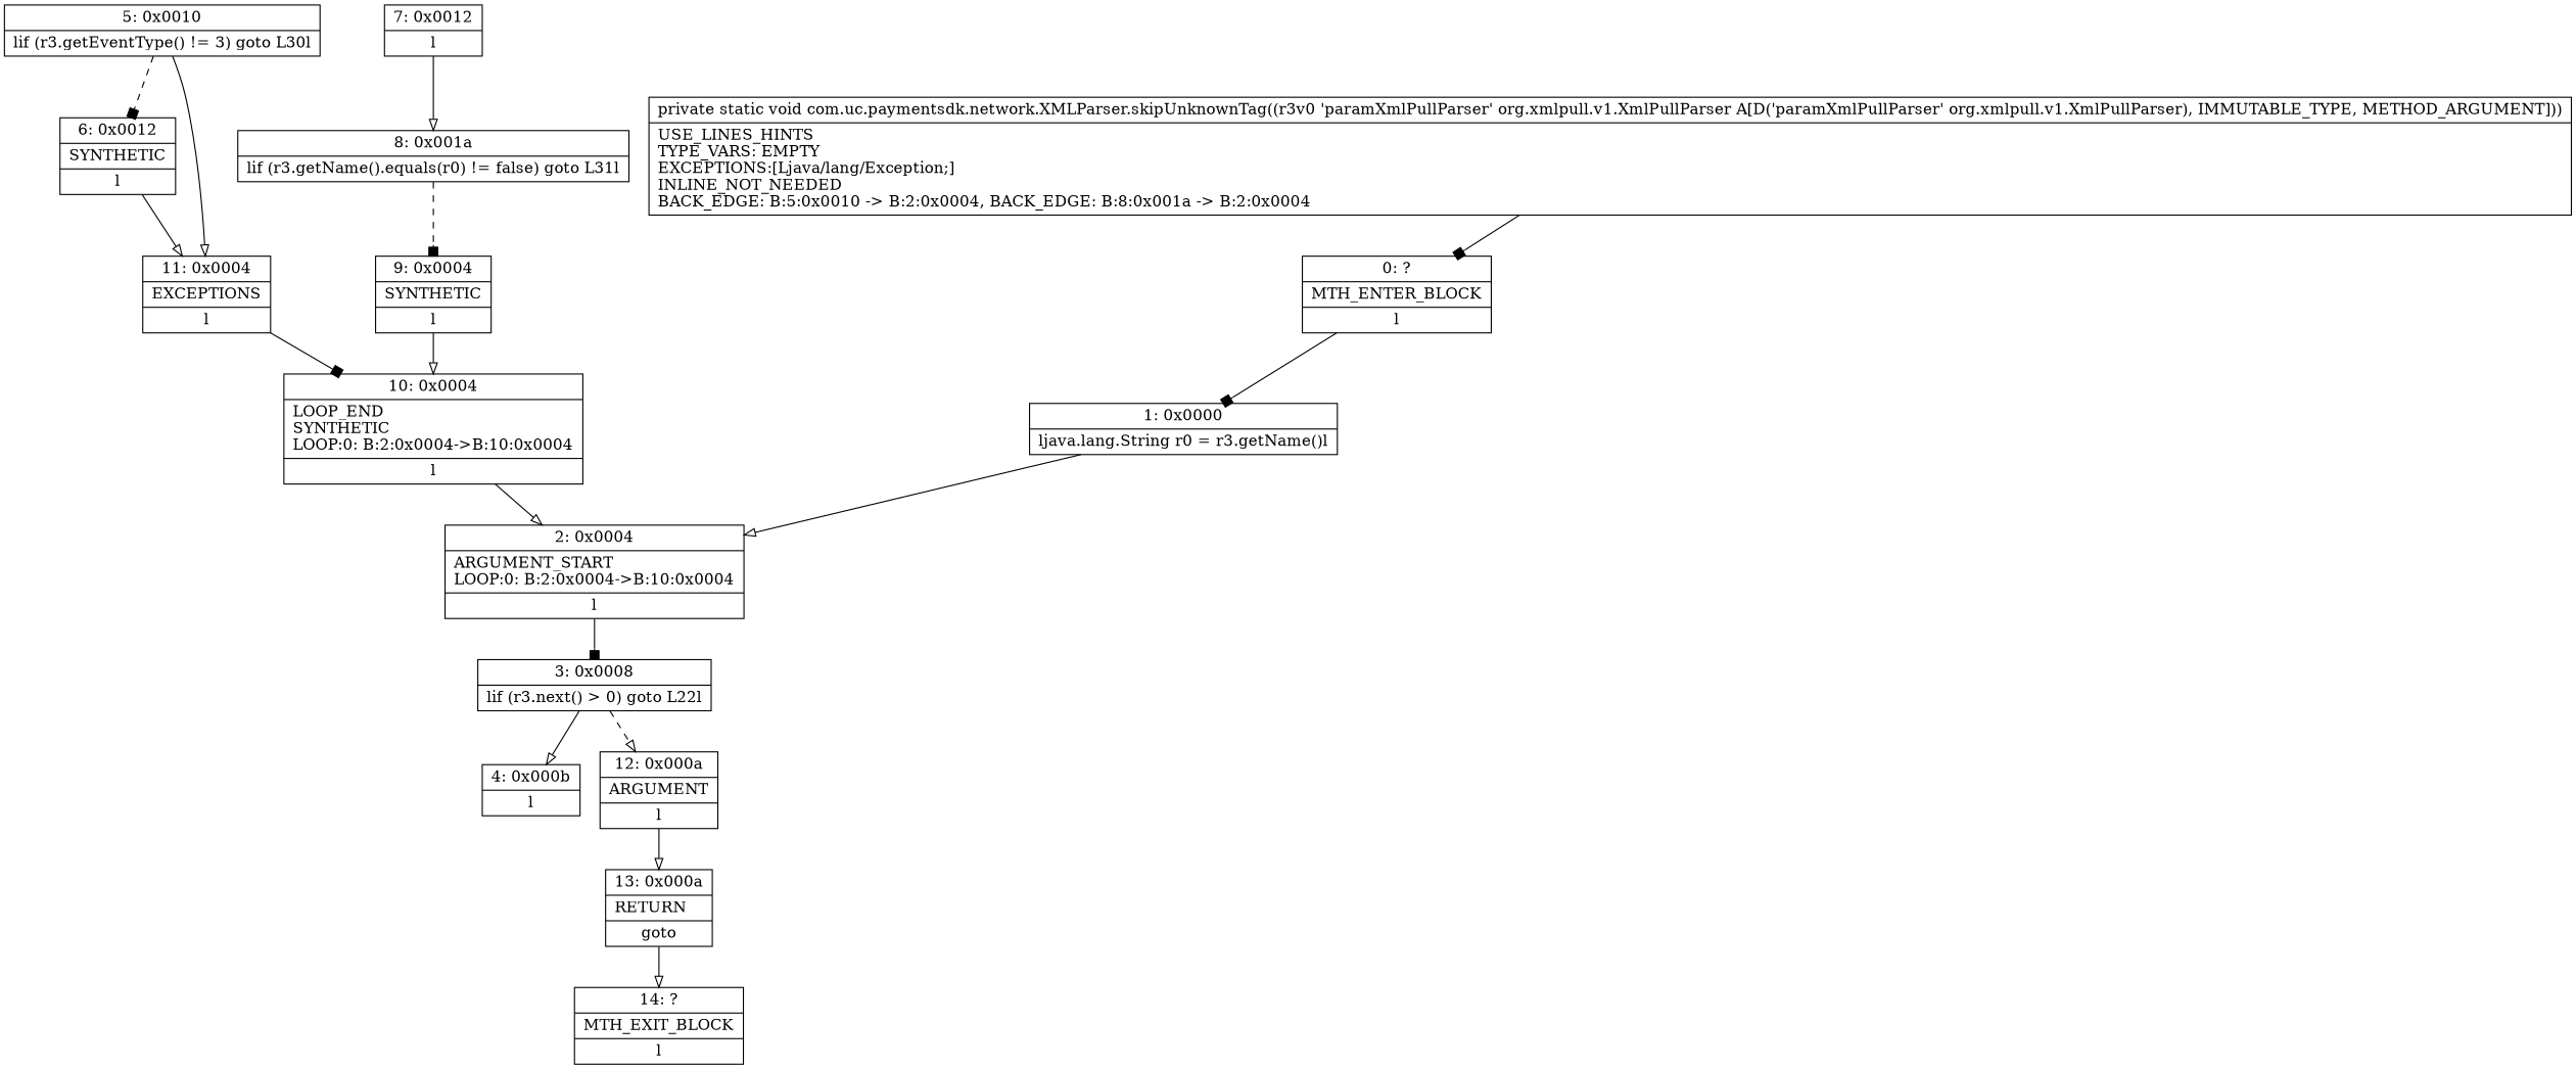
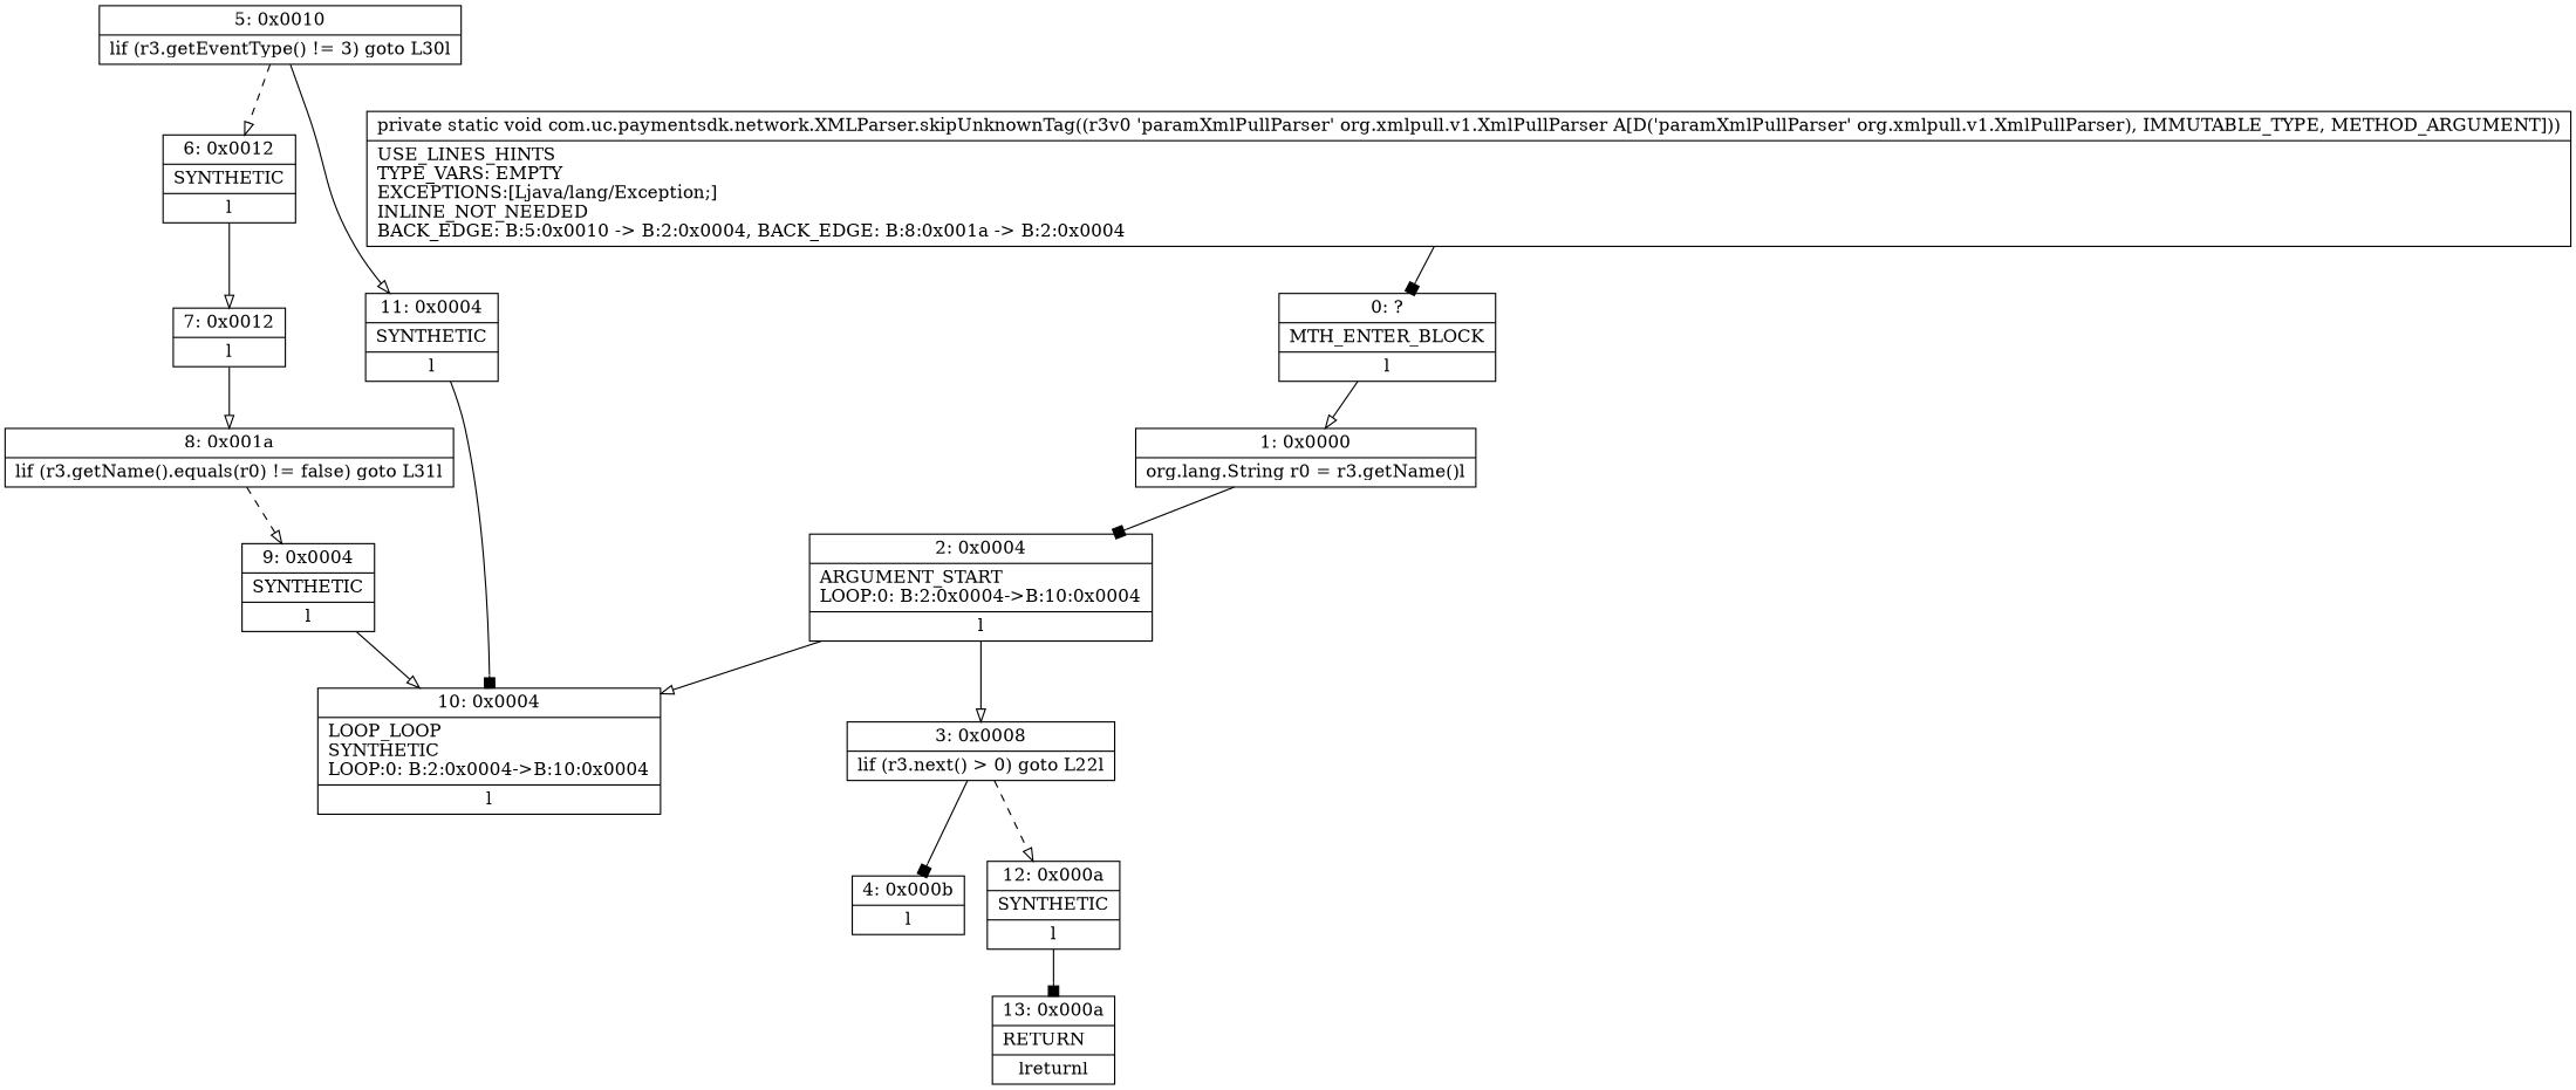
  digraph {
    node [shape=record]
    edge [arrowhead=onormal]
    n1 [label="{0\:\ ?|MTH_ENTER_BLOCK\l|l}"]
-   n2 [label="{1\:\ 0x0000|ljava.lang.String r0 = r3.getName()l}"]
+   n2 [label="{1\:\ 0x0000|org.lang.String r0 = r3.getName()l}"]
    n3 [label="{2\:\ 0x0004|ARGUMENT_START\lLOOP:0: B:2:0x0004\-\>B:10:0x0004\l|l}"]
    n4 [label="{3\:\ 0x0008|lif (r3.next() \> 0) goto L22l}"]
    n5 [label="{4\:\ 0x000b|l}"]
-   n6 [label="{12\:\ 0x000a|ARGUMENT\l|l}"]
-   n7 [label="{13\:\ 0x000a|RETURN\l|goto}"]
+   n6 [label="{12\:\ 0x000a|SYNTHETIC\l|l}"]
+   n7 [label="{13\:\ 0x000a|RETURN\l|lreturnl}"]
    n8 [label="{5\:\ 0x0010|lif (r3.getEventType() != 3) goto L30l}"]
    n9 [label="{6\:\ 0x0012|SYNTHETIC\l|l}"]
-   n10 [label="{11\:\ 0x0004|EXCEPTIONS\l|l}"]
+   n10 [label="{11\:\ 0x0004|SYNTHETIC\l|l}"]
    n11 [label="{7\:\ 0x0012|l}"]
-   n12 [label="{10\:\ 0x0004|LOOP_END\lSYNTHETIC\lLOOP:0: B:2:0x0004\-\>B:10:0x0004\l|l}"]
+   n12 [label="{10\:\ 0x0004|LOOP_LOOP\lSYNTHETIC\lLOOP:0: B:2:0x0004\-\>B:10:0x0004\l|l}"]
    n13 [label="{8\:\ 0x001a|lif (r3.getName().equals(r0) != false) goto L31l}"]
    n14 [label="{9\:\ 0x0004|SYNTHETIC\l|l}"]
-   n15 [label="{14\:\ ?|MTH_EXIT_BLOCK\l|l}"]
    n16 [label="{private static void com.uc.paymentsdk.network.XMLParser.skipUnknownTag((r3v0 'paramXmlPullParser' org.xmlpull.v1.XmlPullParser A[D('paramXmlPullParser' org.xmlpull.v1.XmlPullParser), IMMUTABLE_TYPE, METHOD_ARGUMENT]))  | USE_LINES_HINTS\lTYPE_VARS: EMPTY\lEXCEPTIONS:[Ljava\/lang\/Exception;]\lINLINE_NOT_NEEDED\lBACK_EDGE: B:5:0x0010 \-\> B:2:0x0004, BACK_EDGE: B:8:0x001a \-\> B:2:0x0004\l}"]
-   n1 -> n2 [arrowhead=box]
-   n2 -> n3
-   n3 -> n4 [arrowhead=box]
-   n4 -> n5
+   n1 -> n2
+   n2 -> n3 [arrowhead=box]
+   n3 -> n4
+   n4 -> n5 [arrowhead=box]
    n4 -> n6 [style=dashed]
-   n6 -> n7
-   n7 -> n15
-   n8 -> n9 [arrowhead=box style=dashed]
+   n6 -> n7 [arrowhead=box]
+   n8 -> n9 [style=dashed]
    n8 -> n10
-   n9 -> n10
+   n9 -> n11
    n10 -> n12 [arrowhead=box]
    n11 -> n13
-   n12 -> n3
-   n13 -> n14 [arrowhead=box style=dashed]
+   n3 -> n12
+   n13 -> n14 [style=dashed]
    n14 -> n12
    n16 -> n1 [arrowhead=box]
  }
